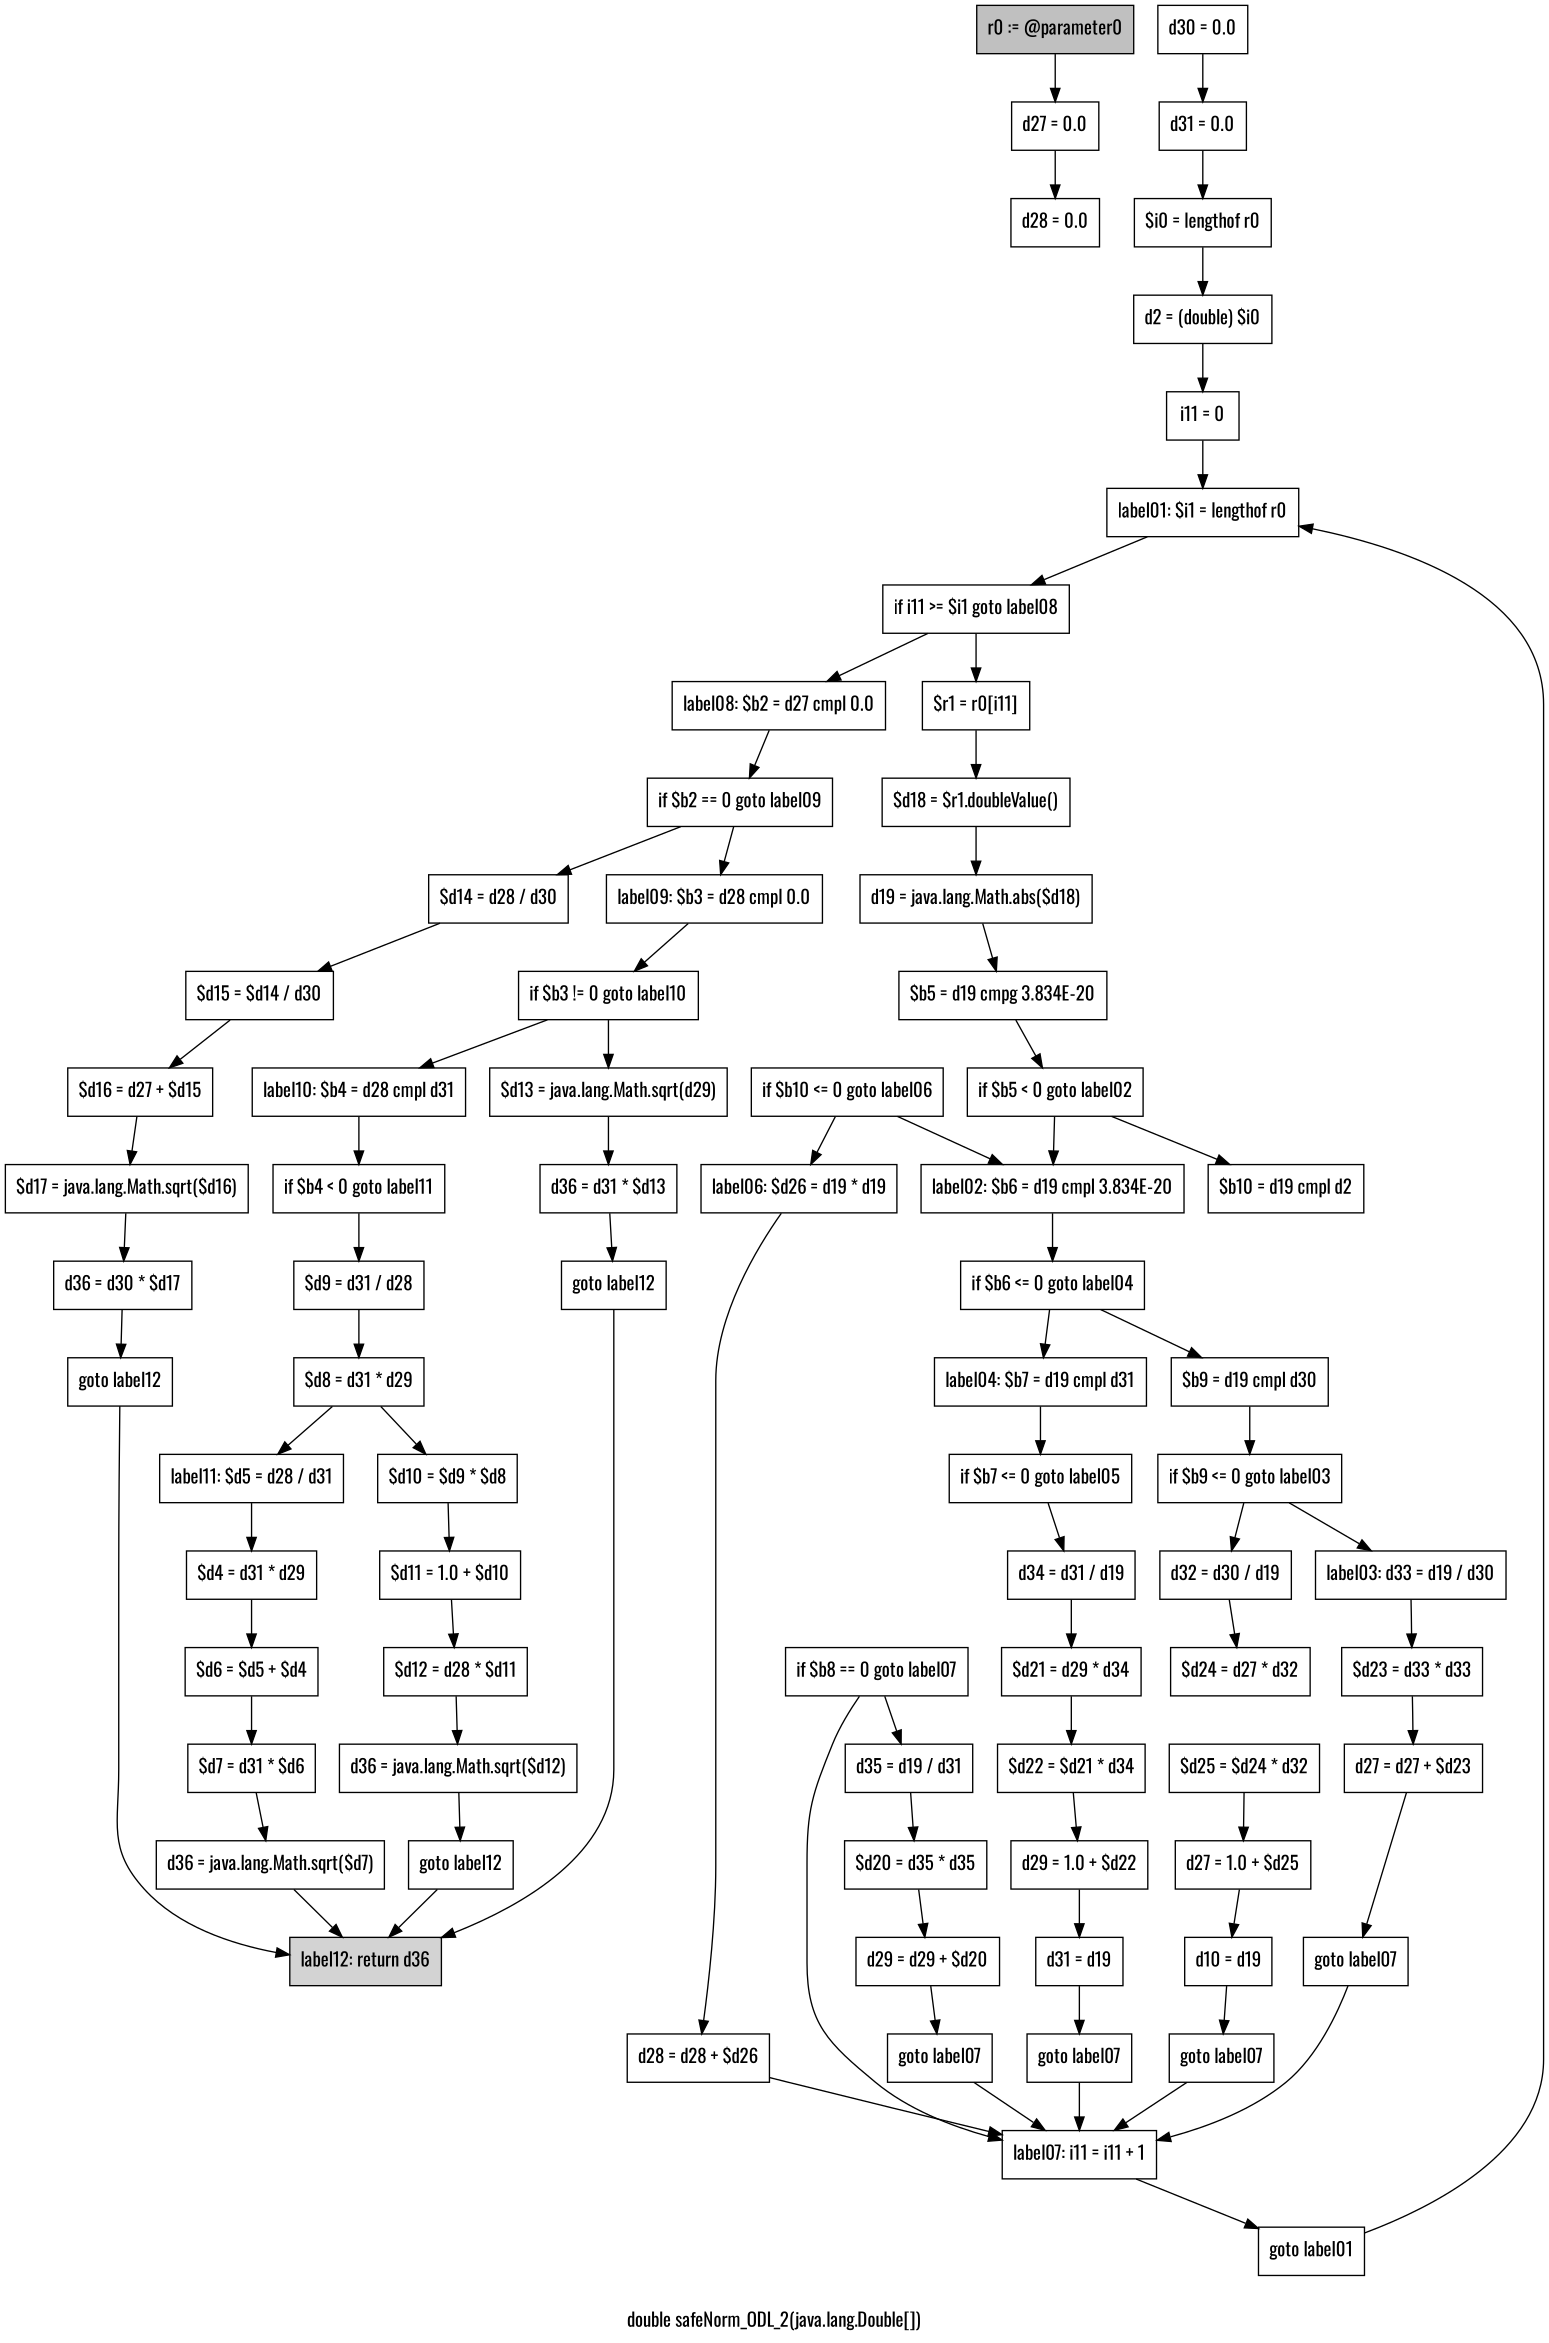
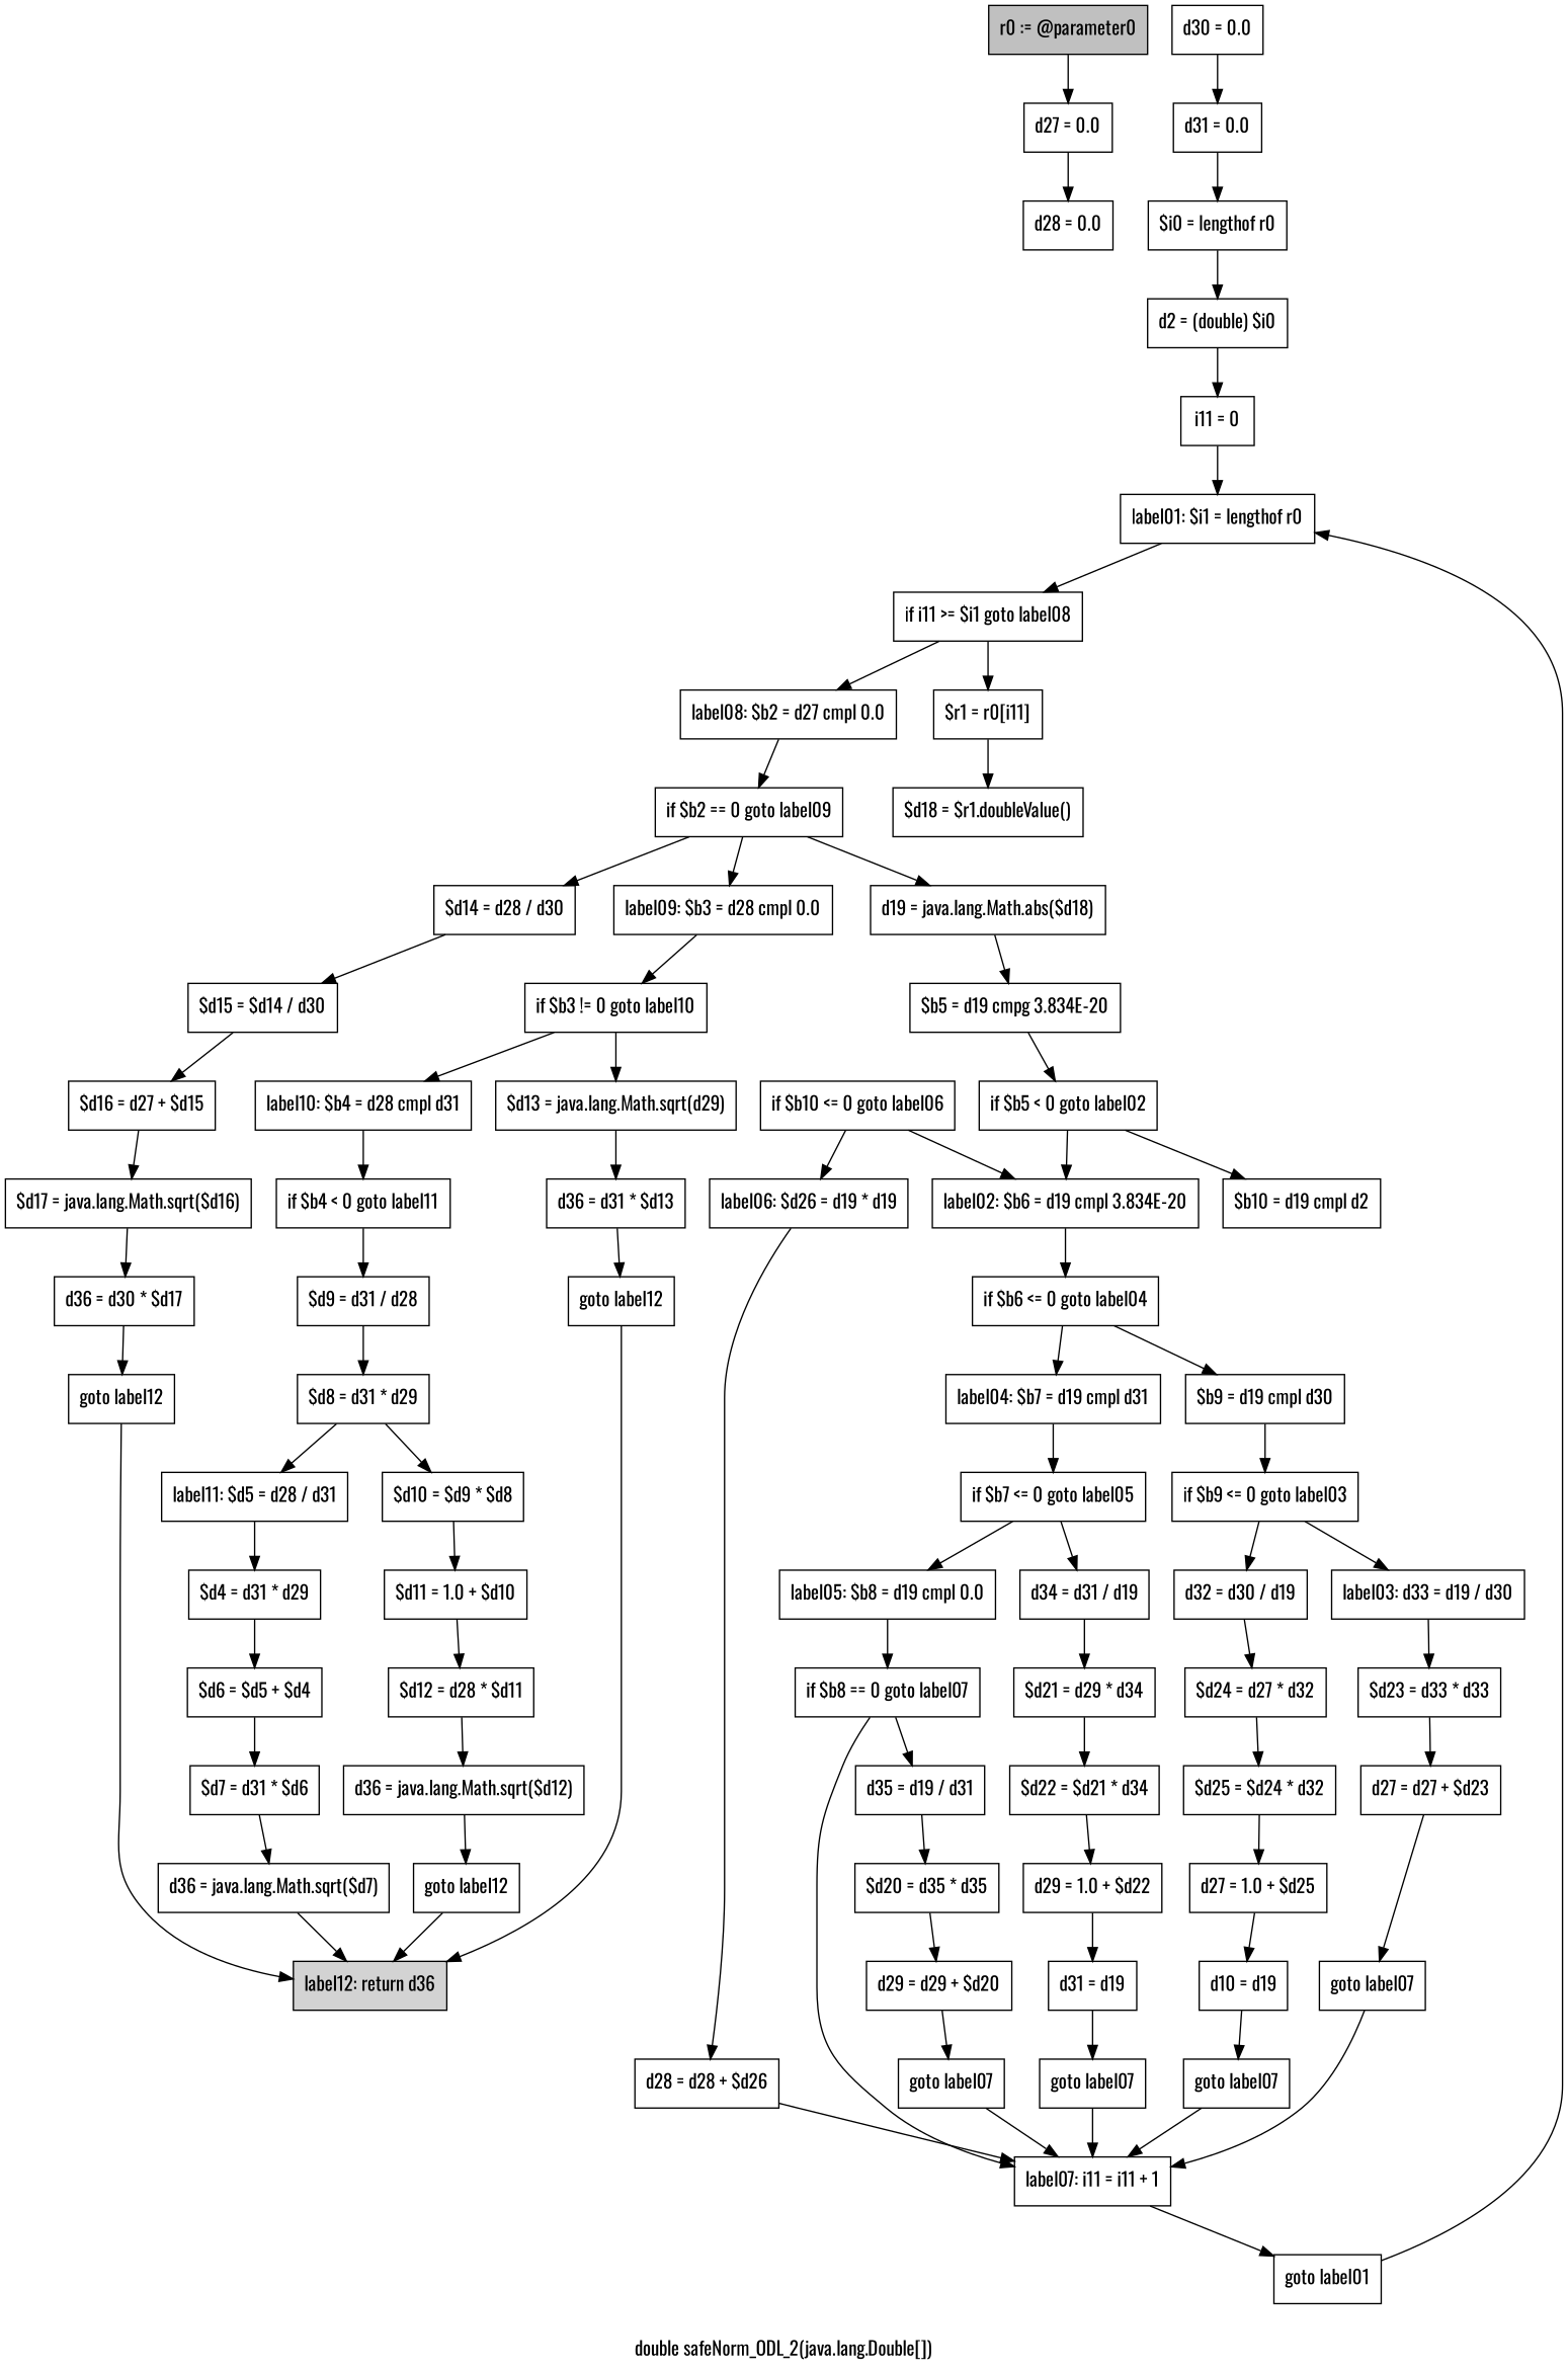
  digraph {
    fontname=Oswald
    label="double safeNorm_ODL_2(java.lang.Double[])"
    node [fontname=Oswald shape=box]
    edge [fontname=Oswald]
    n1 [fillcolor=gray label="r0 := @parameter0" style=filled]
    n2 [label="d27 = 0.0"]
    n3 [label="d28 = 0.0"]
    n4 [label="d30 = 0.0"]
    n5 [label="d31 = 0.0"]
    n6 [label="$i0 = lengthof r0"]
    n7 [label="d2 = (double) $i0"]
    n8 [label="i11 = 0"]
    n9 [label="label01: $i1 = lengthof r0"]
    n10 [label="if i11 >= $i1 goto label08"]
    n11 [label="$r1 = r0[i11]"]
    n12 [label="label08: $b2 = d27 cmpl 0.0"]
    n13 [label="$d18 = $r1.doubleValue()"]
    n14 [label="if $b2 == 0 goto label09"]
    n15 [label="d19 = java.lang.Math.abs($d18)"]
    n16 [label="$d14 = d28 / d30"]
    n17 [label="label09: $b3 = d28 cmpl 0.0"]
    n18 [label="$b5 = d19 cmpg 3.834E-20"]
    n19 [label="if $b5 < 0 goto label02"]
    n20 [label="$b10 = d19 cmpl d2"]
    n21 [label="label02: $b6 = d19 cmpl 3.834E-20"]
    n22 [label="if $b6 <= 0 goto label04"]
    n23 [label="if $b10 <= 0 goto label06"]
    n24 [label="label06: $d26 = d19 * d19"]
    n25 [label="$b9 = d19 cmpl d30"]
    n26 [label="label04: $b7 = d19 cmpl d31"]
    n27 [label="d28 = d28 + $d26"]
    n28 [label="label07: i11 = i11 + 1"]
    n29 [label="if $b9 <= 0 goto label03"]
    n30 [label="if $b7 <= 0 goto label05"]
    n31 [label="d32 = d30 / d19"]
    n32 [label="label03: d33 = d19 / d30"]
    n33 [label="d34 = d31 / d19"]
+   n34 [label="label05: $b8 = d19 cmpl 0.0"]
    n35 [label="$d24 = d27 * d32"]
    n36 [label="$d23 = d33 * d33"]
    n37 [label="$d25 = $d24 * d32"]
    n38 [label="d27 = d27 + $d23"]
    n39 [label="d27 = 1.0 + $d25"]
    n40 [label="d10 = d19"]
    n41 [label="goto label07"]
    n42 [label="goto label01"]
    n43 [label="goto label07"]
    n44 [label="$d21 = d29 * d34"]
    n45 [label="if $b8 == 0 goto label07"]
    n46 [label="$d22 = $d21 * d34"]
    n47 [label="d35 = d19 / d31"]
    n48 [label="d29 = 1.0 + $d22"]
    n49 [label="d31 = d19"]
    n50 [label="goto label07"]
    n51 [label="$d20 = d35 * d35"]
    n52 [label="d29 = d29 + $d20"]
    n53 [label="goto label07"]
    n54 [label="$d15 = $d14 / d30"]
    n55 [label="if $b3 != 0 goto label10"]
    n56 [label="$d16 = d27 + $d15"]
    n57 [label="$d13 = java.lang.Math.sqrt(d29)"]
    n58 [label="label10: $b4 = d28 cmpl d31"]
    n59 [label="$d17 = java.lang.Math.sqrt($d16)"]
    n60 [label="d36 = d30 * $d17"]
    n61 [label="goto label12"]
    n62 [fillcolor=lightgray label="label12: return d36" style=filled]
    n63 [label="d36 = d31 * $d13"]
    n64 [label="if $b4 < 0 goto label11"]
    n65 [label="goto label12"]
    n66 [label="$d9 = d31 / d28"]
    n67 [label="$d8 = d31 * d29"]
    n68 [label="label11: $d5 = d28 / d31"]
    n69 [label="$d4 = d31 * d29"]
    n70 [label="$d10 = $d9 * $d8"]
    n71 [label="$d6 = $d5 + $d4"]
    n72 [label="$d11 = 1.0 + $d10"]
    n73 [label="$d12 = d28 * $d11"]
    n74 [label="d36 = java.lang.Math.sqrt($d12)"]
    n75 [label="goto label12"]
    n76 [label="$d7 = d31 * $d6"]
    n77 [label="d36 = java.lang.Math.sqrt($d7)"]
    n1 -> n2
    n2 -> n3
    n4 -> n5
    n5 -> n6
    n6 -> n7
    n7 -> n8
    n8 -> n9
    n9 -> n10
    n10 -> n11
    n10 -> n12
    n11 -> n13
    n12 -> n14
-   n13 -> n15
+   n14 -> n15
    n14 -> n16
    n14 -> n17
    n15 -> n18
    n16 -> n54
    n17 -> n55
    n18 -> n19
    n19 -> n20
    n19 -> n21
    n21 -> n22
    n22 -> n25
    n22 -> n26
    n23 -> n21
    n23 -> n24
    n24 -> n27
    n25 -> n29
    n26 -> n30
    n27 -> n28
    n28 -> n42
    n29 -> n31
    n29 -> n32
    n30 -> n33
+   n30 -> n34
    n31 -> n35
    n32 -> n36
    n33 -> n44
+   n34 -> n45
+   n35 -> n37
    n36 -> n38
    n37 -> n39
    n38 -> n43
    n39 -> n40
    n40 -> n41
    n41 -> n28
    n42 -> n9
    n43 -> n28
    n44 -> n46
    n45 -> n28
    n45 -> n47
    n46 -> n48
    n47 -> n51
    n48 -> n49
    n49 -> n50
    n50 -> n28
    n51 -> n52
    n52 -> n53
    n53 -> n28
    n54 -> n56
    n55 -> n57
    n55 -> n58
    n56 -> n59
    n57 -> n63
    n58 -> n64
    n59 -> n60
    n60 -> n61
    n61 -> n62
    n63 -> n65
    n64 -> n66
    n65 -> n62
    n66 -> n67
    n67 -> n68
    n67 -> n70
    n68 -> n69
    n69 -> n71
    n70 -> n72
    n71 -> n76
    n72 -> n73
    n73 -> n74
    n74 -> n75
    n75 -> n62
    n76 -> n77
    n77 -> n62
  }
